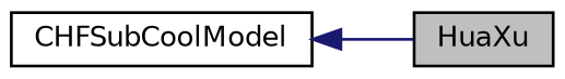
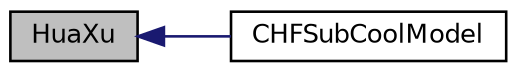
  digraph {
    rankdir=LR
    node [color=black fontname=Helvetica fontsize=10 shape=record]
    n1 [fillcolor=grey75 fontcolor=black height=0.2 label=HuaXu style=filled width=0.4]
    n2 [height=0.2 label=CHFSubCoolModel width=0.4]
-   n2 -> n1 [color=midnightblue dir=back fontname=Helvetica fontsize=10 labelfontname=Helvetica labelfontsize=10 style=solid]
+   n1 -> n2 [color=midnightblue dir=back fontname=Helvetica fontsize=10 labelfontname=Helvetica labelfontsize=10 style=solid]
  }
